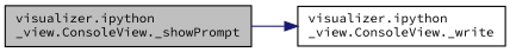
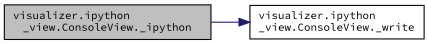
  digraph {
    rankdir=LR
    fontname="Source Code Pro"
    node [color=black fontname="Source Code Pro" fontsize=10 shape=record style=filled]
-   n1 [fillcolor=grey75 fontcolor=black height=0.2 label="visualizer.ipython\l_view.ConsoleView._showPrompt" width=0.4]
+   n1 [fillcolor=grey75 fontcolor=black height=0.2 label="visualizer.ipython\l_view.ConsoleView._ipython" width=0.4]
    n2 [fillcolor=white height=0.2 label="visualizer.ipython\l_view.ConsoleView._write" width=0.4]
    n1 -> n2 [color=midnightblue fontname="Source Code Pro" fontsize=10 labelfontname=Helvetica labelfontsize=10 style=solid]
  }
